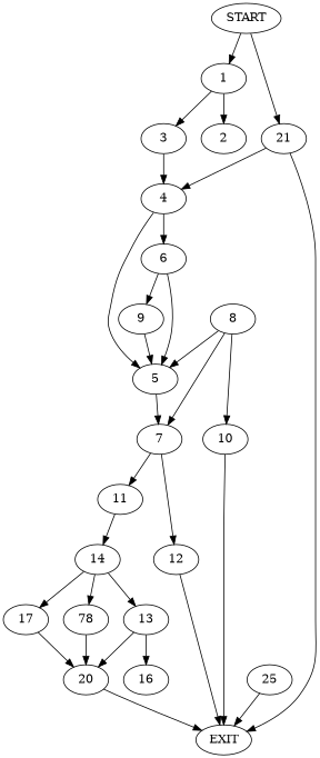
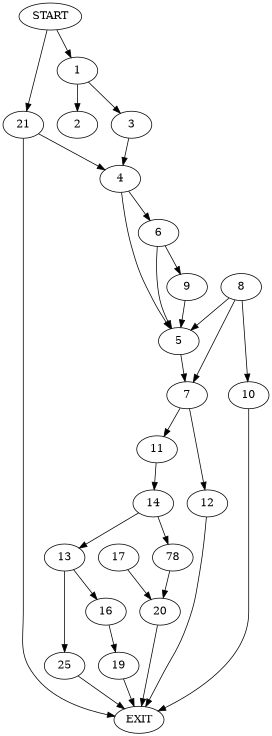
  digraph {
    n1 [label=START]
    1
    21
    2
    3
    n6 [label=EXIT]
    4
    5
    6
    7
    9
    11
    12
    8
    10
    14
    n17 [label=25]
    13
    16
    17
    n21 [label=78]
+   19
    20
    n1 -> 1
    n1 -> 21
    1 -> 2
    1 -> 3
    21 -> n6
    21 -> 4
    3 -> 4
    4 -> 5
    4 -> 6
    5 -> 7
    6 -> 5
    6 -> 9
    7 -> 11
    7 -> 12
    9 -> 5
    11 -> 14
    12 -> n6
    8 -> 5
    8 -> 7
    8 -> 10
    10 -> n6
    14 -> 13
-   14 -> 17
    14 -> n21
    n17 -> n6
-   13 -> 20
+   13 -> n17
    13 -> 16
+   16 -> 19
    17 -> 20
    n21 -> 20
+   19 -> n6
    20 -> n6
  }
